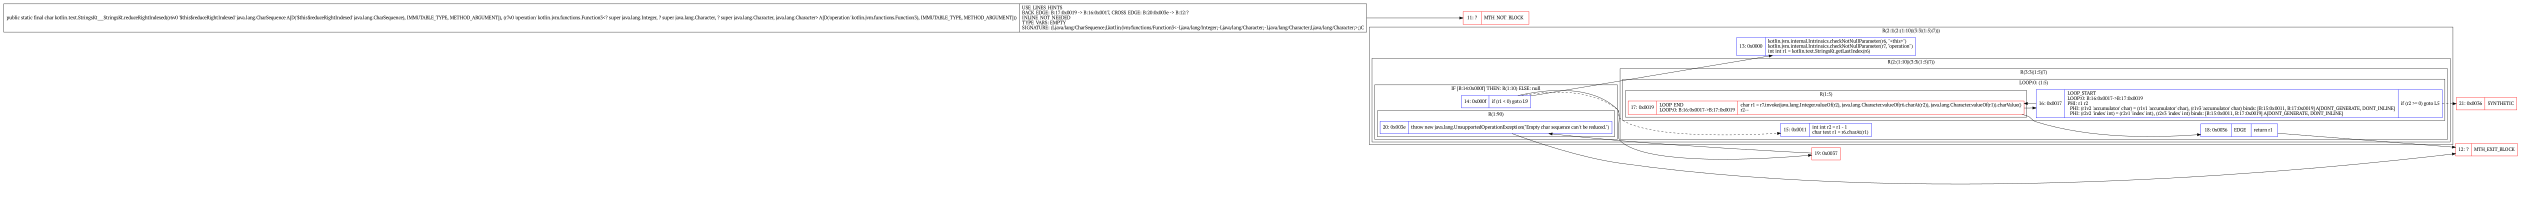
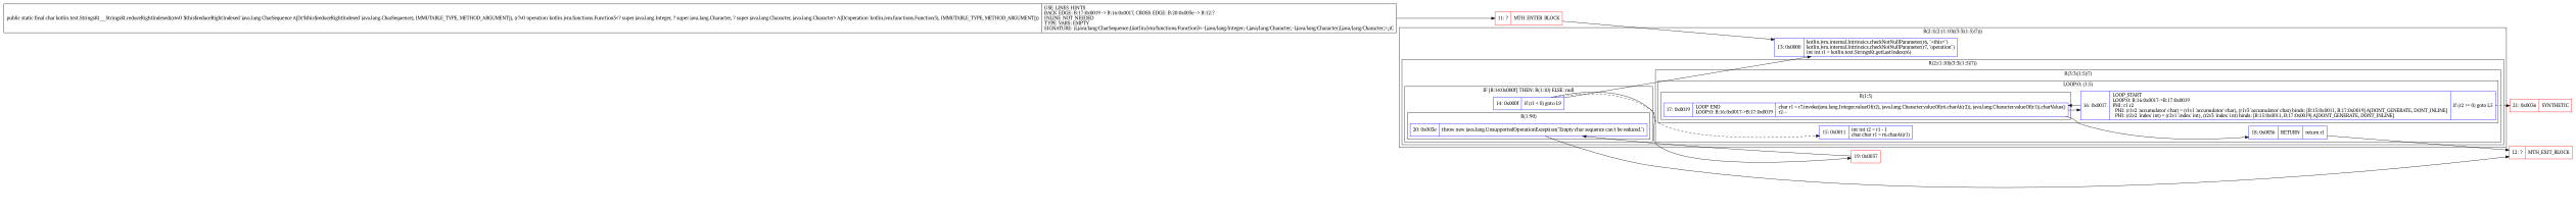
  digraph {
    fontname="PT Serif"
    rankdir=LR
    node [color=blue fontname="PT Serif" shape=record]
    edge [fontname="PT Serif"]
    n1 [label="{20\:\ 0x003e|throw new java.lang.UnsupportedOperationException(\"Empty char sequence can't be reduced.\")\l}"]
    n2 [label="{14\:\ 0x000f|if (r1 \< 0) goto L9\l}"]
-   n3 [color=red label="{17\:\ 0x0019|LOOP_END\lLOOP:0: B:16:0x0017\-\>B:17:0x0019\l|char r1 = r7.invoke(java.lang.Integer.valueOf(r2), java.lang.Character.valueOf(r6.charAt(r2)), java.lang.Character.valueOf(r1)).charValue()\lr2\-\-\l}"]
+   n3 [label="{17\:\ 0x0019|LOOP_END\lLOOP:0: B:16:0x0017\-\>B:17:0x0019\l|char r1 = r7.invoke(java.lang.Integer.valueOf(r2), java.lang.Character.valueOf(r6.charAt(r2)), java.lang.Character.valueOf(r1)).charValue()\lr2\-\-\l}"]
    n4 [label="{16\:\ 0x0017|LOOP_START\lLOOP:0: B:16:0x0017\-\>B:17:0x0019\lPHI: r1 r2 \l  PHI: (r1v2 'accumulator' char) = (r1v1 'accumulator' char), (r1v3 'accumulator' char) binds: [B:15:0x0011, B:17:0x0019] A[DONT_GENERATE, DONT_INLINE]\l  PHI: (r2v2 'index' int) = (r2v1 'index' int), (r2v3 'index' int) binds: [B:15:0x0011, B:17:0x0019] A[DONT_GENERATE, DONT_INLINE]\l|if (r2 \>= 0) goto L5\l}"]
-   n5 [label="{15\:\ 0x0011|int int r2 = r1 \- 1\lchar text r1 = r6.charAt(r1)\l}"]
-   n6 [label="{18\:\ 0x0036|EDGE\l|return r1\l}"]
+   n5 [label="{15\:\ 0x0011|int int r2 = r1 \- 1\lchar char r1 = r6.charAt(r1)\l}"]
+   n6 [label="{18\:\ 0x0036|RETURN\l|return r1\l}"]
    n7 [label="{13\:\ 0x0000|kotlin.jvm.internal.Intrinsics.checkNotNullParameter(r6, \"\<this\>\")\lkotlin.jvm.internal.Intrinsics.checkNotNullParameter(r7, \"operation\")\lint int r1 = kotlin.text.StringsKt.getLastIndex(r6)\l}"]
    n8 [color=red label="{12\:\ ?|MTH_EXIT_BLOCK\l}"]
    n9 [color=red label="{19\:\ 0x0037}"]
    n10 [color=red label="{21\:\ 0x0036|SYNTHETIC\l}"]
-   n11 [color=red label="{11\:\ ?|MTH_NOT_BLOCK\l}"]
+   n11 [color=red label="{11\:\ ?|MTH_ENTER_BLOCK\l}"]
    n12 [label="{public static final char kotlin.text.StringsKt___StringsKt.reduceRightIndexed((r6v0 '$this$reduceRightIndexed' java.lang.CharSequence A[D('$this$reduceRightIndexed' java.lang.CharSequence), IMMUTABLE_TYPE, METHOD_ARGUMENT]), (r7v0 'operation' kotlin.jvm.functions.Function3\<? super java.lang.Integer, ? super java.lang.Character, ? super java.lang.Character, java.lang.Character\> A[D('operation' kotlin.jvm.functions.Function3), IMMUTABLE_TYPE, METHOD_ARGUMENT]))  | USE_LINES_HINTS\lBACK_EDGE: B:17:0x0019 \-\> B:16:0x0017, CROSS_EDGE: B:20:0x003e \-\> B:12:?\lINLINE_NOT_NEEDED\lTYPE_VARS: EMPTY\lSIGNATURE: (Ljava\/lang\/CharSequence;Lkotlin\/jvm\/functions\/Function3\<\-Ljava\/lang\/Integer;\-Ljava\/lang\/Character;\-Ljava\/lang\/Character;Ljava\/lang\/Character;\>;)C\l}" color=""]
    subgraph cluster_1 {
      label="R(2:1|(2:(1:10)|(3:3|(1:5)|7)))"
      n7
      subgraph cluster_2 {
        label="R(2:(1:10)|(3:3|(1:5)|7))"
        subgraph cluster_3 {
          label="IF [B:14:0x000f] THEN: R(1:10) ELSE: null"
          n2
          subgraph cluster_4 {
            label="R(1:90)"
            n1
          }
        }
        subgraph cluster_5 {
          label="R(3:3|(1:5)|7)"
          n5
          n6
          subgraph cluster_6 {
            label="LOOP:0: (1:5)"
            n4
            subgraph cluster_7 {
              label="R(1:5)"
              n3
            }
          }
        }
      }
    }
    n1 -> n8
    n2 -> n5 [style=dashed]
    n2 -> n7
    n2 -> n9
    n3 -> n4
    n3 -> n6
    n4 -> n3
    n4 -> n10 [style=dashed]
    n6 -> n8
    n9 -> n1
+   n11 -> n7
    n12 -> n11
  }
